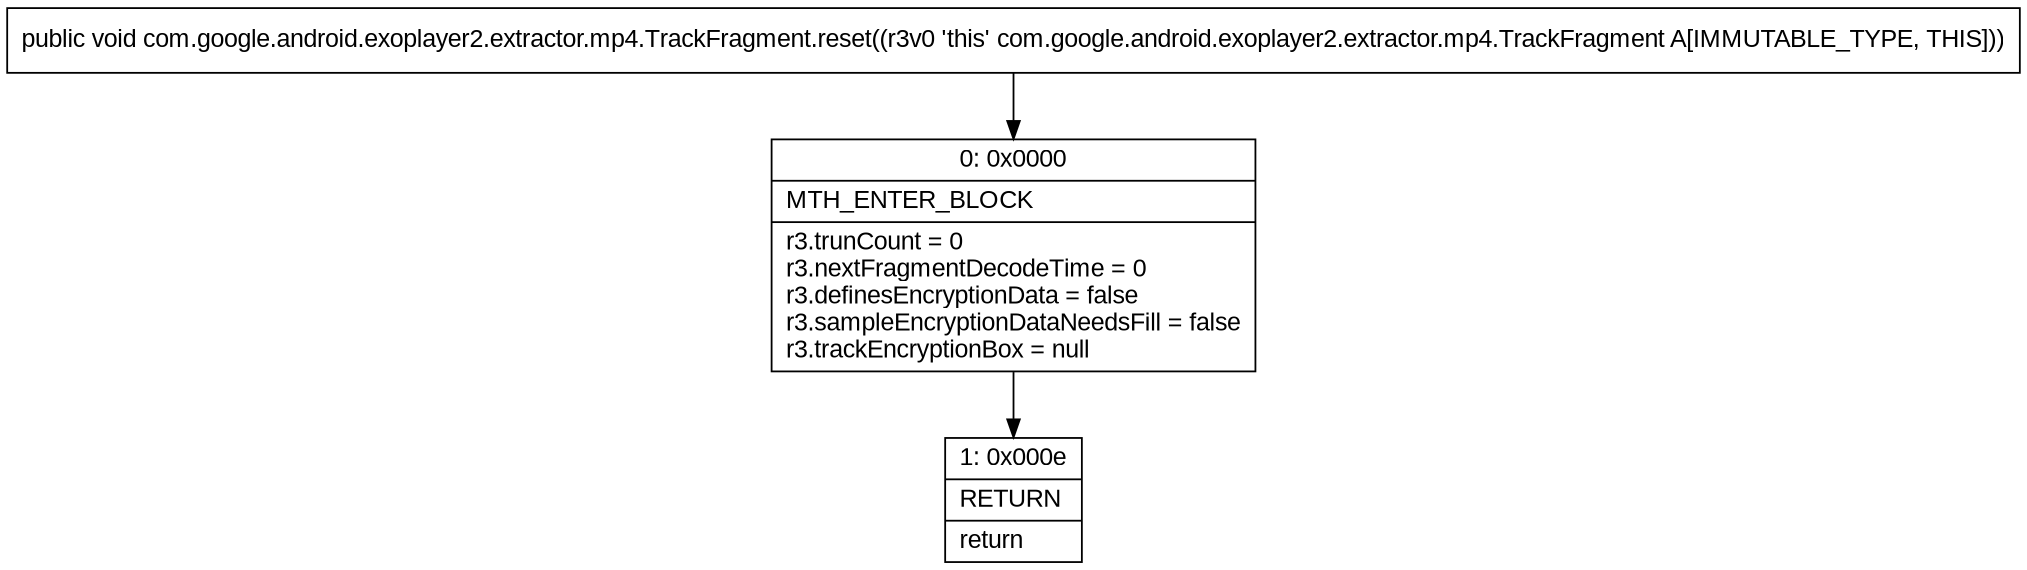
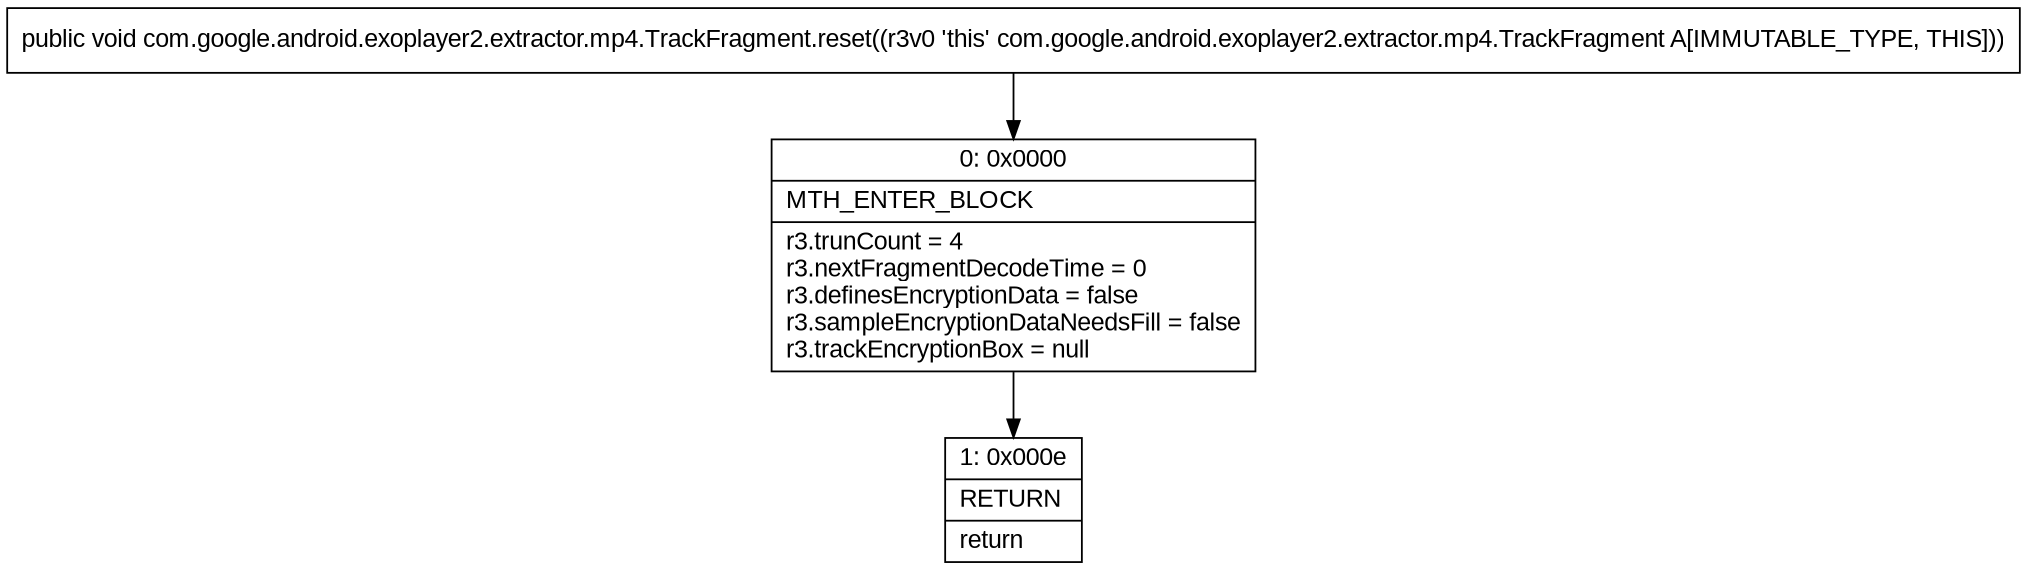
  digraph {
    fontname="Liberation Sans"
    node [shape=record fontname="Liberation Sans"]
    edge [fontname="Liberation Sans"]
-   n1 [label="{0\:\ 0x0000|MTH_ENTER_BLOCK\l|r3.trunCount = 0\lr3.nextFragmentDecodeTime = 0\lr3.definesEncryptionData = false\lr3.sampleEncryptionDataNeedsFill = false\lr3.trackEncryptionBox = null\l}"]
+   n1 [label="{0\:\ 0x0000|MTH_ENTER_BLOCK\l|r3.trunCount = 4\lr3.nextFragmentDecodeTime = 0\lr3.definesEncryptionData = false\lr3.sampleEncryptionDataNeedsFill = false\lr3.trackEncryptionBox = null\l}"]
    n2 [label="{1\:\ 0x000e|RETURN\l|return\l}"]
    n3 [label="{public void com.google.android.exoplayer2.extractor.mp4.TrackFragment.reset((r3v0 'this' com.google.android.exoplayer2.extractor.mp4.TrackFragment A[IMMUTABLE_TYPE, THIS])) }"]
    n1 -> n2
    n3 -> n1
  }
